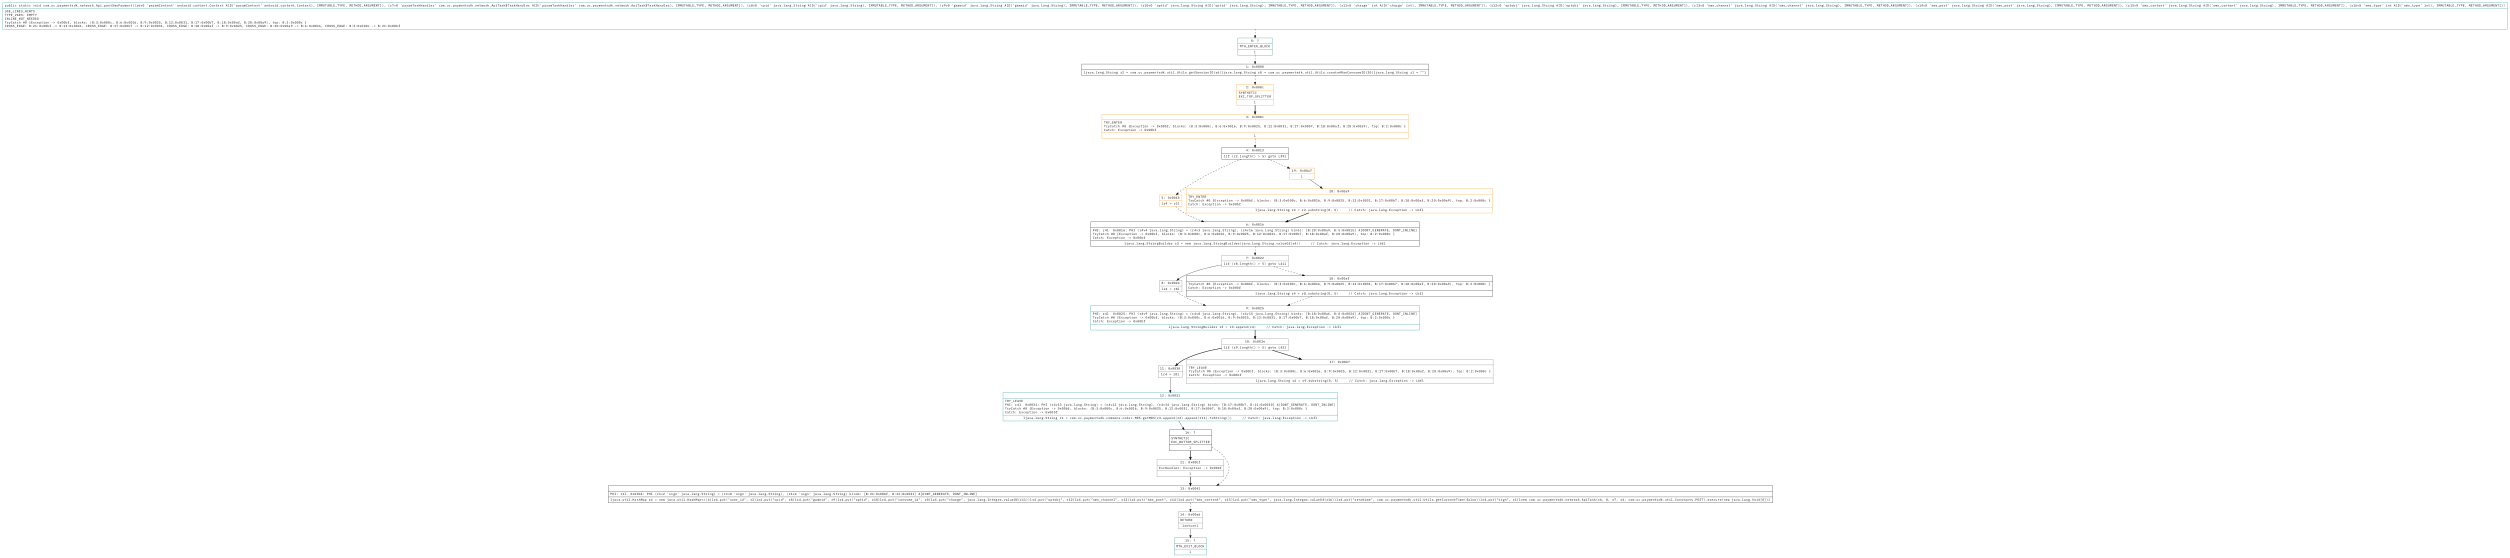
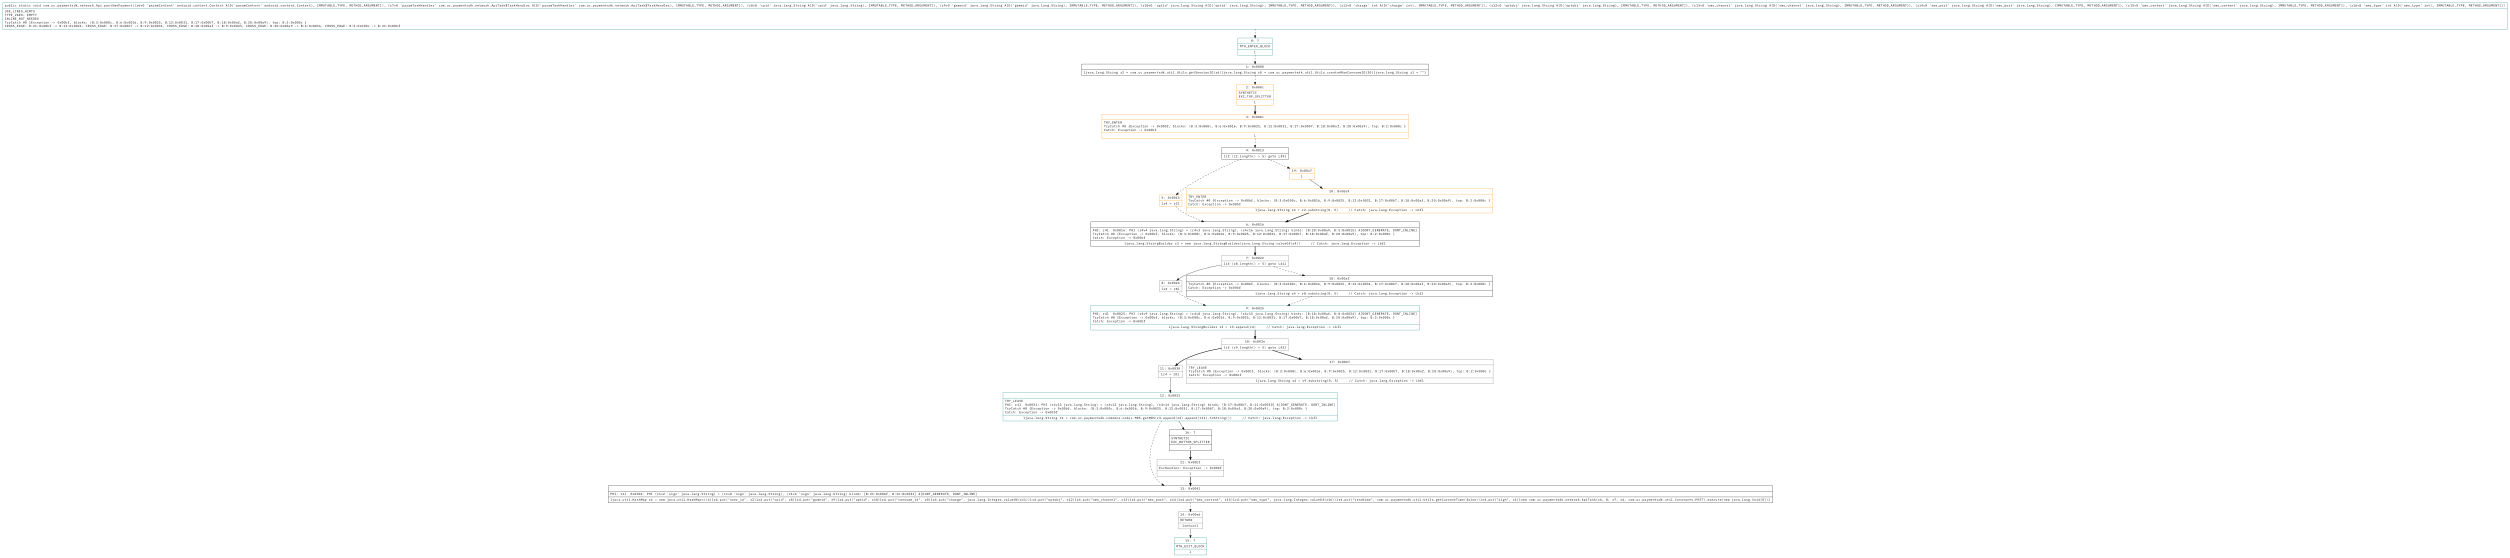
  digraph {
    fontname="IBM Plex Mono"
    node [color=gray40 fontname="IBM Plex Mono" shape=record]
    edge [fontname="IBM Plex Mono" style=dashed]
    n1 [color=teal label="{0\:\ ?|MTH_ENTER_BLOCK\l|l}"]
    n2 [color=black label="{1\:\ 0x0000|ljava.lang.String r2 = com.uc.paymentsdk.util.Utils.getSessionID(r6)ljava.lang.String r0 = com.uc.paymentsdk.util.Utils.createARanConsumeID(20)ljava.lang.String r1 = \"\"l}"]
    n3 [color=darkorange label="{2\:\ 0x000c|SYNTHETIC\lEXC_TOP_SPLITTER\l|l}"]
    n4 [color=darkorange label="{3\:\ 0x000c|TRY_ENTER\lTryCatch #0 \{Exception \-\> 0x00bf, blocks: (B:3:0x000c, B:6:0x0016, B:9:0x0025, B:12:0x0031, B:17:0x00b7, B:18:0x00af, B:20:0x00a9), top: B:2:0x000c \}\lCatch: Exception \-\> 0x00bf\l|l}"]
    n5 [color=black label="{4\:\ 0x0013|lif (r2.length() \> 5) goto L39l}"]
    n6 [label="{21\:\ 0x00bf|ExcHandler: Exception \-\> 0x00bf\l|l}"]
    n7 [color=black label="{13\:\ 0x0041|PHI: r1l  0x0041: PHI (r1v2 'sign' java.lang.String) = (r1v0 'sign' java.lang.String), (r1v4 'sign' java.lang.String) binds: [B:21:0x00bf, B:12:0x0031] A[DONT_GENERATE, DONT_INLINE]\l|ljava.util.HashMap r4 = new java.util.HashMap\<\>(4)lr4.put(\"user_id\", r2)lr4.put(\"cpid\", r8)lr4.put(\"gameid\", r9)lr4.put(\"optid\", r10)lr4.put(\"consume_id\", r0)lr4.put(\"charge\", java.lang.Integer.valueOf(r11))lr4.put(\"optobj\", r12)lr4.put(\"sms_channel\", r13)lr4.put(\"sms_port\", r14)lr4.put(\"sms_content\", r15)lr4.put(\"sms_type\", java.lang.Integer.valueOf(r16))lr4.put(\"sendtime\", com.uc.paymentsdk.util.Utils.getCurrentTime(false))lr4.put(\"sign\", r1)lnew com.uc.paymentsdk.network.ApiTask(r6, 8, r7, r4, com.uc.paymentsdk.util.Constants.POST).execute(new java.lang.Void[0])l}"]
    n8 [color=darkorange label="{5\:\ 0x0015|lr4 = r2l}"]
    n9 [color=darkorange label="{19\:\ 0x00a7|l}"]
    n10 [color=black label="{6\:\ 0x0016|PHI: r4l  0x0016: PHI (r4v4 java.lang.String) = (r4v3 java.lang.String), (r4v16 java.lang.String) binds: [B:20:0x00a9, B:5:0x0015] A[DONT_GENERATE, DONT_INLINE]\lTryCatch #0 \{Exception \-\> 0x00bf, blocks: (B:3:0x000c, B:6:0x0016, B:9:0x0025, B:12:0x0031, B:17:0x00b7, B:18:0x00af, B:20:0x00a9), top: B:2:0x000c \}\lCatch: Exception \-\> 0x00bf\l|ljava.lang.StringBuilder r3 = new java.lang.StringBuilder(java.lang.String.valueOf(r4))     \/\/ Catch: java.lang.Exception \-\> Lbfl}"]
    n11 [color=darkorange label="{20\:\ 0x00a9|TRY_ENTER\lTryCatch #0 \{Exception \-\> 0x00bf, blocks: (B:3:0x000c, B:6:0x0016, B:9:0x0025, B:12:0x0031, B:17:0x00b7, B:18:0x00af, B:20:0x00a9), top: B:2:0x000c \}\lCatch: Exception \-\> 0x00bf\l|ljava.lang.String r4 = r2.substring(0, 5)     \/\/ Catch: java.lang.Exception \-\> Lbfl}"]
    n12 [label="{7\:\ 0x0022|lif (r8.length() \> 5) goto L41l}"]
    n13 [label="{8\:\ 0x0024|lr4 = r8l}"]
    n14 [color=black label="{18\:\ 0x00af|TryCatch #0 \{Exception \-\> 0x00bf, blocks: (B:3:0x000c, B:6:0x0016, B:9:0x0025, B:12:0x0031, B:17:0x00b7, B:18:0x00af, B:20:0x00a9), top: B:2:0x000c \}\lCatch: Exception \-\> 0x00bf\l|ljava.lang.String r4 = r8.substring(0, 5)     \/\/ Catch: java.lang.Exception \-\> Lbfl}"]
    n15 [color=teal label="{9\:\ 0x0025|PHI: r4l  0x0025: PHI (r4v9 java.lang.String) = (r4v8 java.lang.String), (r4v15 java.lang.String) binds: [B:18:0x00af, B:8:0x0024] A[DONT_GENERATE, DONT_INLINE]\lTryCatch #0 \{Exception \-\> 0x00bf, blocks: (B:3:0x000c, B:6:0x0016, B:9:0x0025, B:12:0x0031, B:17:0x00b7, B:18:0x00af, B:20:0x00a9), top: B:2:0x000c \}\lCatch: Exception \-\> 0x00bf\l|ljava.lang.StringBuilder r3 = r3.append(r4)     \/\/ Catch: java.lang.Exception \-\> Lbfl}"]
    n16 [label="{10\:\ 0x002e|lif (r9.length() \> 5) goto L42l}"]
    n17 [label="{11\:\ 0x0030|lr4 = r0l}"]
    n18 [label="{17\:\ 0x00b7|TRY_LEAVE\lTryCatch #0 \{Exception \-\> 0x00bf, blocks: (B:3:0x000c, B:6:0x0016, B:9:0x0025, B:12:0x0031, B:17:0x00b7, B:18:0x00af, B:20:0x00a9), top: B:2:0x000c \}\lCatch: Exception \-\> 0x00bf\l|ljava.lang.String r4 = r9.substring(0, 5)     \/\/ Catch: java.lang.Exception \-\> Lbfl}"]
    n19 [color=teal label="{12\:\ 0x0031|TRY_LEAVE\lPHI: r4l  0x0031: PHI (r4v13 java.lang.String) = (r4v12 java.lang.String), (r4v14 java.lang.String) binds: [B:17:0x00b7, B:11:0x0030] A[DONT_GENERATE, DONT_INLINE]\lTryCatch #0 \{Exception \-\> 0x00bf, blocks: (B:3:0x000c, B:6:0x0016, B:9:0x0025, B:12:0x0031, B:17:0x00b7, B:18:0x00af, B:20:0x00a9), top: B:2:0x000c \}\lCatch: Exception \-\> 0x00bf\l|ljava.lang.String r1 = com.uc.paymentsdk.commons.codec.MD5.getMD5(r3.append(r4).append(r11).toString())     \/\/ Catch: java.lang.Exception \-\> Lbfl}"]
    n20 [color=black label="{16\:\ ?|SYNTHETIC\lEXC_BOTTOM_SPLITTER\l|l}"]
    n21 [label="{14\:\ 0x00a6|RETURN\l|lreturnl}"]
    n22 [color=teal label="{15\:\ ?|MTH_EXIT_BLOCK\l|l}"]
    n23 [color=teal label="{public static void com.uc.paymentsdk.network.Api.postSmsPayment((r6v0 'paramContext' android.content.Context A[D('paramContext' android.content.Context), IMMUTABLE_TYPE, METHOD_ARGUMENT]), (r7v0 'paramTaskHandler' com.uc.paymentsdk.network.ApiTask$TaskHandler A[D('paramTaskHandler' com.uc.paymentsdk.network.ApiTask$TaskHandler), IMMUTABLE_TYPE, METHOD_ARGUMENT]), (r8v0 'cpid' java.lang.String A[D('cpid' java.lang.String), IMMUTABLE_TYPE, METHOD_ARGUMENT]), (r9v0 'gameid' java.lang.String A[D('gameid' java.lang.String), IMMUTABLE_TYPE, METHOD_ARGUMENT]), (r10v0 'optid' java.lang.String A[D('optid' java.lang.String), IMMUTABLE_TYPE, METHOD_ARGUMENT]), (r11v0 'charge' int A[D('charge' int), IMMUTABLE_TYPE, METHOD_ARGUMENT]), (r12v0 'optobj' java.lang.String A[D('optobj' java.lang.String), IMMUTABLE_TYPE, METHOD_ARGUMENT]), (r13v0 'sms_channel' java.lang.String A[D('sms_channel' java.lang.String), IMMUTABLE_TYPE, METHOD_ARGUMENT]), (r14v0 'sms_port' java.lang.String A[D('sms_port' java.lang.String), IMMUTABLE_TYPE, METHOD_ARGUMENT]), (r15v0 'sms_content' java.lang.String A[D('sms_content' java.lang.String), IMMUTABLE_TYPE, METHOD_ARGUMENT]), (r16v0 'sms_type' int A[D('sms_type' int), IMMUTABLE_TYPE, METHOD_ARGUMENT]))  | USE_LINES_HINTS\lTYPE_VARS: EMPTY\lINLINE_NOT_NEEDED\lTryCatch #0 \{Exception \-\> 0x00bf, blocks: (B:3:0x000c, B:6:0x0016, B:9:0x0025, B:12:0x0031, B:17:0x00b7, B:18:0x00af, B:20:0x00a9), top: B:2:0x000c \}\lCROSS_EDGE: B:21:0x00bf \-\> B:13:0x0041, CROSS_EDGE: B:17:0x00b7 \-\> B:12:0x0031, CROSS_EDGE: B:18:0x00af \-\> B:9:0x0025, CROSS_EDGE: B:20:0x00a9 \-\> B:6:0x0016, CROSS_EDGE: B:2:0x000c \-\> B:21:0x00bf\l}"]
    n1 -> n2
    n2 -> n3
    n3 -> n4 [style=bold]
    n4 -> n5
    n5 -> n8
    n5 -> n9
    n6 -> n7 [style=bold]
    n7 -> n21
    n8 -> n10
    n9 -> n11 [style=solid]
-   n10 -> n12
+   n10 -> n12 [style=bold]
    n11 -> n10 [style=bold]
    n12 -> n13 [style=solid]
    n12 -> n14
    n13 -> n15
    n14 -> n15
    n15 -> n16 [style=bold]
    n16 -> n17 [style=bold]
    n16 -> n18 [style=bold]
    n17 -> n19 [style=solid]
-   n20 -> n7
+   n19 -> n7
    n19 -> n20 [style=solid]
    n20 -> n6 [style=bold]
    n21 -> n22 [style=solid]
    n23 -> n1
  }
